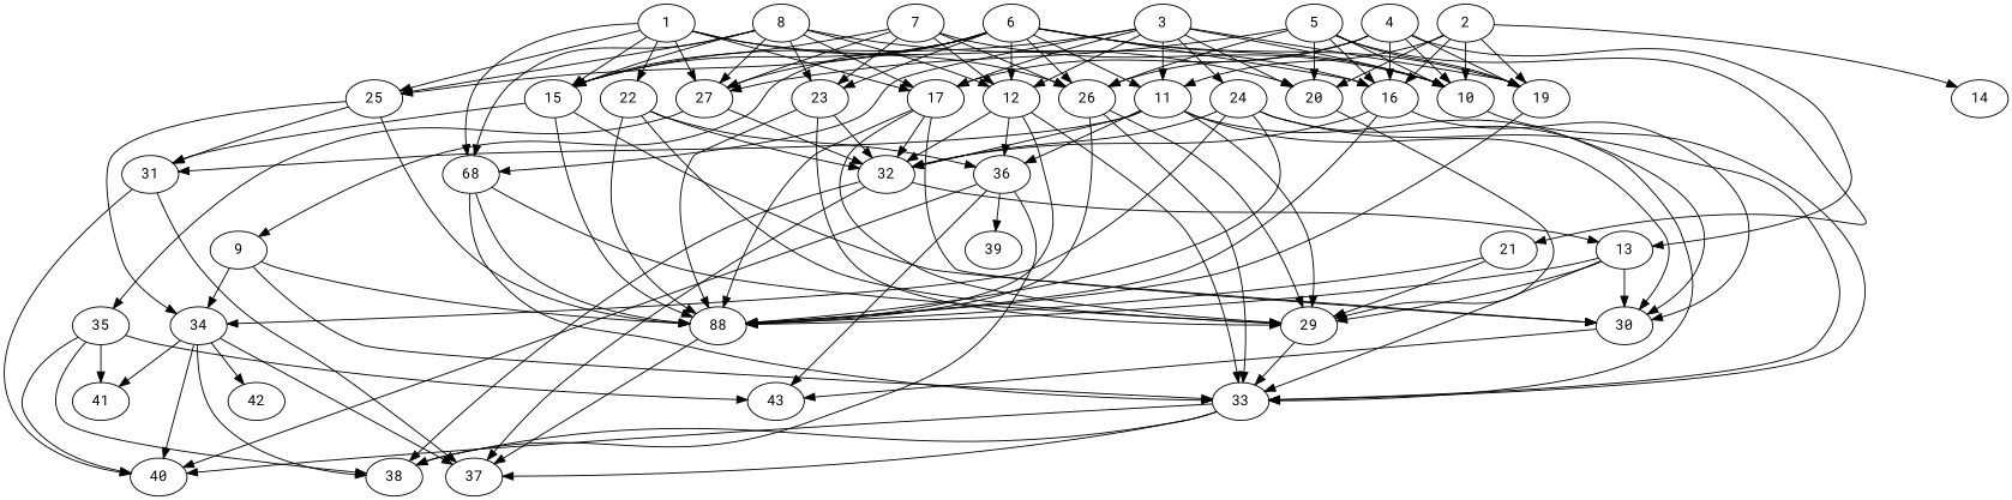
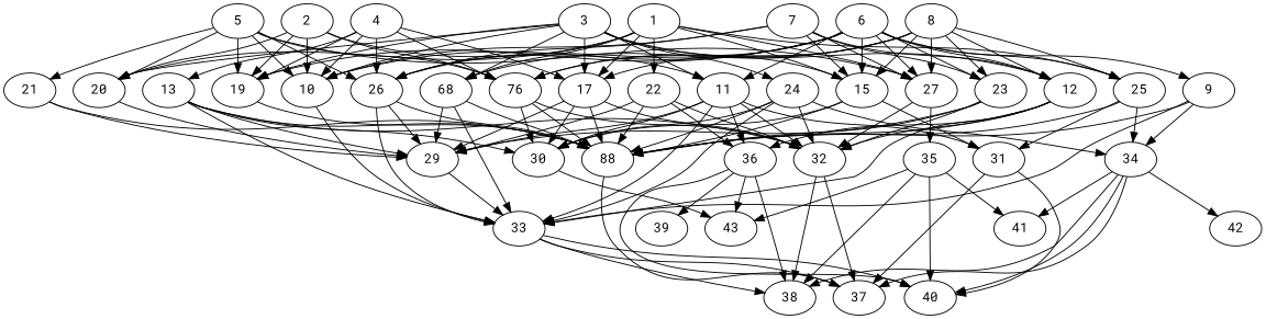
  digraph {
    fontname="Roboto Mono"
    node [alpha=0.03 fontname="Roboto Mono"]
    edge [fontname="Roboto Mono"]
    1 [alpha=0.16 expect_size=21275961416448544]
    15 [alpha=0.10 expect_size=616359867355844575232]
    17 [alpha=0.07 expect_size=135804241669982848]
    n4 [alpha=0.17 expect_size=1604758416469786624000 label=68]
    20 [alpha=0.05 expect_size=857876666970487652352]
    22 [alpha=0.09 expect_size=1365997571744036864]
    25 [alpha=0.02 expect_size=8340382329839965700096]
    26 [alpha=0.20 expect_size=13624919732809368]
    27 [alpha=0.04 expect_size=15502204887904097927168]
    n10 [alpha=0.17 expect_size=371388800485190272 label=88]
    30 [alpha=0.17 expect_size=30930848474038408]
    31 [alpha=0.19 expect_size=5440535438638972928000]
    29 [alpha=0.07 expect_size=14641169487726818]
    32 [alpha=0.11 expect_size=8677434201183618048]
    33 [alpha=0.09 expect_size=145048578150097184]
    36 [expect_size=47987414463721136]
    34 [alpha=0.09 expect_size=63508881251736472]
    35 [alpha=0.05 expect_size=7861035417151381]
    37 [alpha=0.19 expect_size=4731556227849672]
    43 [alpha=0.06 expect_size=27642458676869532]
    40 [alpha=0.00 expect_size=195417975426121728000]
    38 [alpha=0.07 expect_size=8679811127917278134272]
    39 [alpha=0.17 expect_size=1959186188980799]
    41 [alpha=0.08 expect_size=13594395160334041088000]
    42 [alpha=0.15 expect_size=118787508624390576]
    2 [alpha=0.10 expect_size=10873458260054420]
    10 [alpha=0.04 expect_size=73213491299800000]
    11 [alpha=0.16 expect_size=2942393215827409108992]
-   14 [alpha=0.11 expect_size=255118252647090752]
-   16 [alpha=0.13 expect_size=7413357201704355889152]
+   16 [alpha=0.13 expect_size=7413357201704355889152 label=76]
    19 [alpha=0.19 expect_size=3480725894898724864]
    3 [expect_size=5995129117841804288]
    12 [alpha=0.14 expect_size=3488227426830385152000]
    24 [expect_size=1267626278398147428352]
    4 [alpha=0.01 expect_size=1453688165343757860864]
    13 [alpha=0.05 expect_size=4588511513226714112]
    5 [expect_size=500211229738355654656]
    21 [alpha=0.16 expect_size=9336229941860886380544]
    6 [alpha=0.05 expect_size=29699524419547136]
    9 [expect_size=57914250477254560]
    23 [alpha=0.13 expect_size=173731210538869760]
    7 [alpha=0.14 expect_size=3336266824193933312000]
    8 [alpha=0.13 expect_size=1357027512756057344]
    1 -> 15
    1 -> 17
    1 -> n4
    1 -> 20
    1 -> 22
    1 -> 25
    1 -> 26
    1 -> 27
    15 -> n10
    15 -> 30
    15 -> 31
    17 -> n10
    17 -> 30
    17 -> 29
    17 -> 32
    n4 -> n10
    n4 -> 29
    n4 -> 33
    20 -> 29
    22 -> n10
    22 -> 29
    22 -> 32
    22 -> 36
    25 -> n10
    25 -> 31
    25 -> 34
    26 -> n10
    26 -> 29
    26 -> 33
    27 -> 32
    27 -> 35
    n10 -> 37
    30 -> 43
    31 -> 37
    31 -> 40
    29 -> 33
    32 -> 37
    32 -> 38
    33 -> 37
    33 -> 40
    33 -> 38
    36 -> 43
    36 -> 40
    36 -> 38
    36 -> 39
    34 -> 37
    34 -> 40
    34 -> 38
    34 -> 41
    34 -> 42
    35 -> 43
    35 -> 40
    35 -> 38
    35 -> 41
    2 -> 20
    2 -> 10
    2 -> 11
-   2 -> 14
    2 -> 16
    2 -> 19
    10 -> 33
    11 -> 30
    11 -> 31
    11 -> 29
    11 -> 32
    11 -> 33
    11 -> 36
    16 -> n10
    16 -> 30
    16 -> 32
    19 -> n10
    3 -> 15
    3 -> 17
    3 -> n4
    3 -> 20
    3 -> 10
    3 -> 11
    3 -> 19
    3 -> 12
    3 -> 24
    12 -> n10
    12 -> 32
    12 -> 33
    12 -> 36
    24 -> n10
    24 -> 30
    24 -> 32
    24 -> 33
    24 -> 34
    4 -> 17
    4 -> 26
    4 -> 10
    4 -> 16
    4 -> 19
    4 -> 13
    13 -> n10
    13 -> 30
    13 -> 29
-   32 -> 13
+   13 -> 32
    13 -> 33
    5 -> 20
    5 -> 26
    5 -> 27
    5 -> 10
    5 -> 16
    5 -> 19
    5 -> 21
    21 -> n10
    21 -> 29
    6 -> 15
    6 -> 25
    6 -> 26
    6 -> 27
    6 -> 10
    6 -> 11
    6 -> 16
    6 -> 19
    6 -> 12
    6 -> 9
    6 -> 23
    9 -> n10
    9 -> 33
    9 -> 34
    23 -> n10
    23 -> 29
    23 -> 32
    7 -> 15
    7 -> 26
    7 -> 27
    7 -> 10
    7 -> 12
    7 -> 23
    8 -> 15
    8 -> 17
    8 -> n4
    8 -> 25
    8 -> 27
    8 -> 16
    8 -> 12
    8 -> 23
  }
